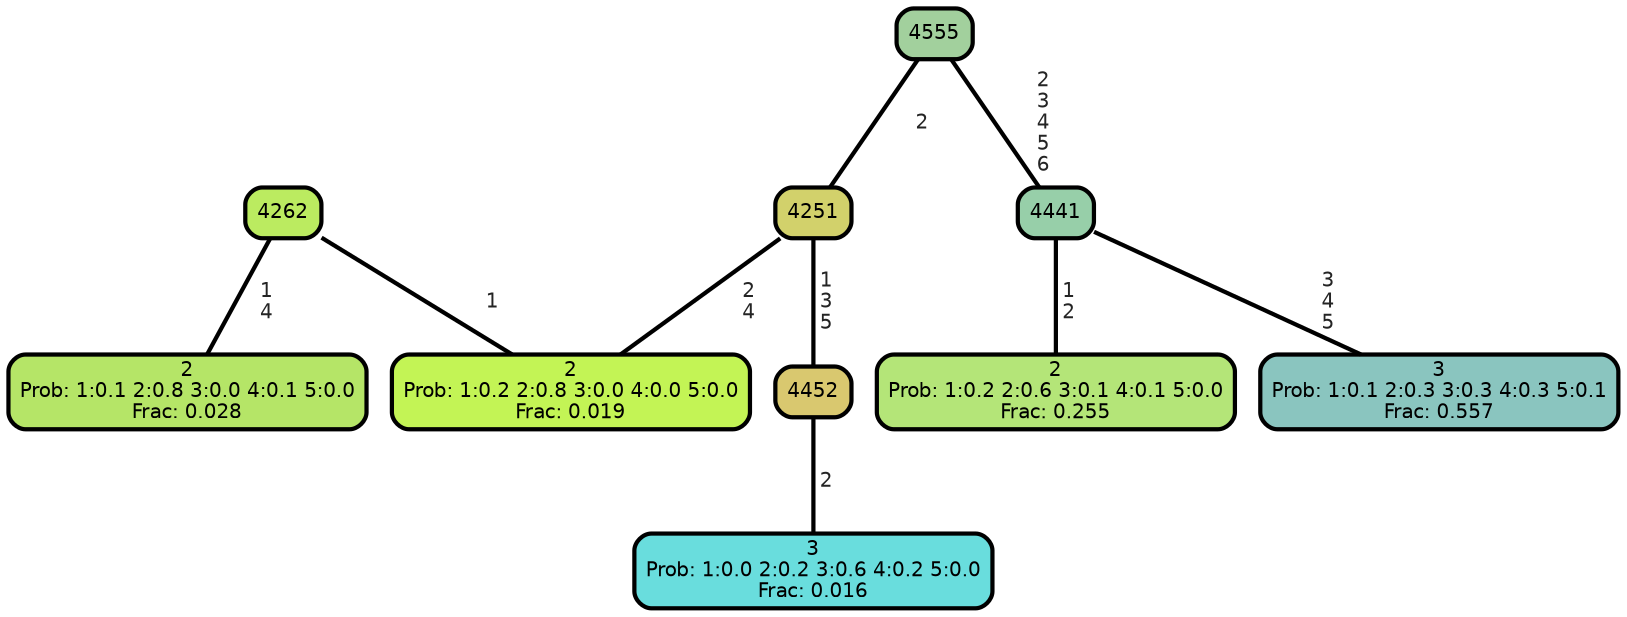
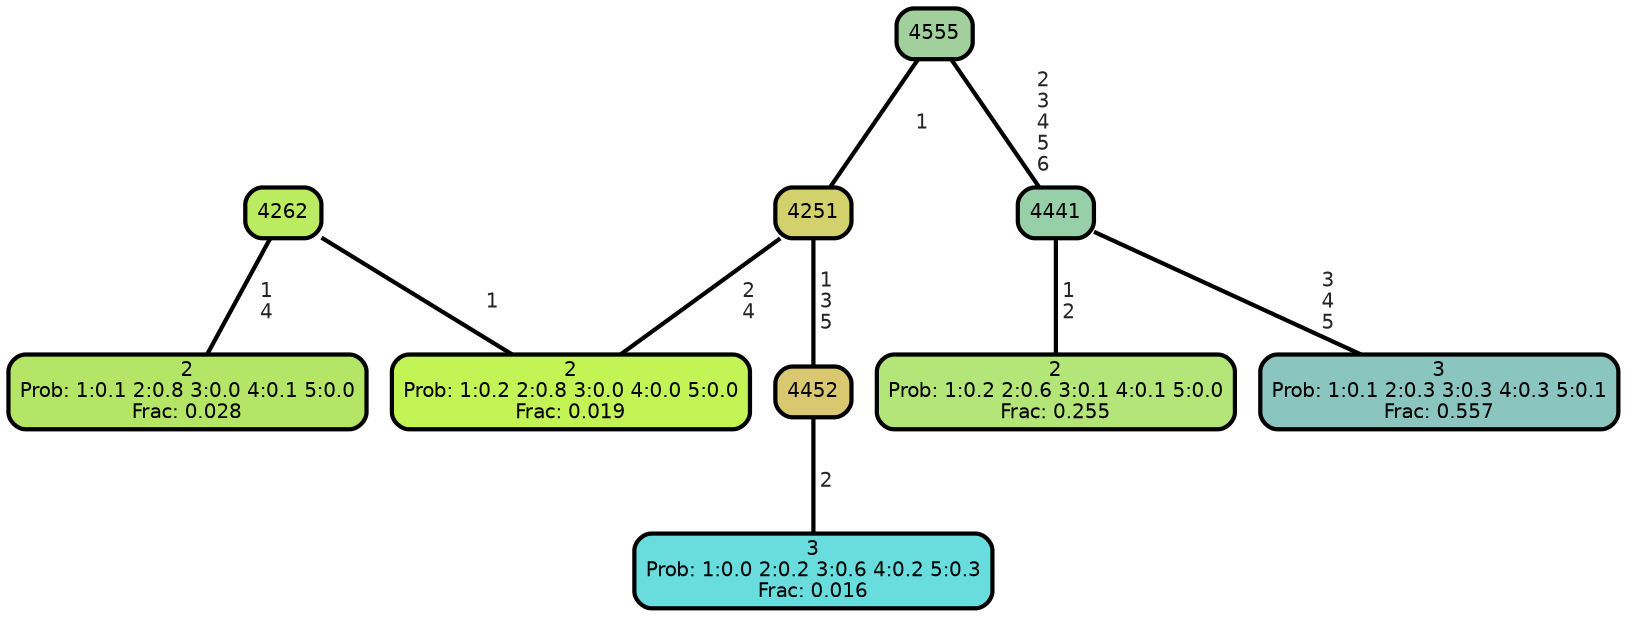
  graph {
    ranksep="0 equally"
    splines=straight
    node [color=black fontcolor=black fontname=helvetica penwidth=3 shape=box style="filled, rounded"]
    edge [color=black fontcolor=grey14 fontname=helvetica fontweight=bold penwidth=3 style=bold]
    n1 [fillcolor="#c3f455" label="2\nProb: 1:0.2 2:0.8 3:0.0 4:0.0 5:0.0\nFrac: 0.019"]
    n2 [fillcolor="#bbeb60" label=4262]
    n3 [fillcolor="#b5e567" label="2\nProb: 1:0.1 2:0.8 3:0.0 4:0.1 5:0.0\nFrac: 0.028"]
    n4 [fillcolor="#d2d16b" label=4251]
    n5 [fillcolor="#d9c86f" label=4452]
-   n6 [fillcolor="#69dddd" label="3\nProb: 1:0.0 2:0.2 3:0.6 4:0.2 5:0.0\nFrac: 0.016"]
+   n6 [fillcolor="#69dddd" label="3\nProb: 1:0.0 2:0.2 3:0.6 4:0.2 5:0.3\nFrac: 0.016"]
    n7 [fillcolor="#a2d09d" label=4555]
    n8 [fillcolor="#97cfa9" label=4441]
    n9 [fillcolor="#b4e578" label="2\nProb: 1:0.2 2:0.6 3:0.1 4:0.1 5:0.0\nFrac: 0.255"]
    n10 [fillcolor="#8ac5bf" label="3\nProb: 1:0.1 2:0.3 3:0.3 4:0.3 5:0.1\nFrac: 0.557"]
    subgraph sub_1 {
      rank=same
    }
    n2 -- n1 [label=" 1"]
    n2 -- n3 [label=" 1\n 4"]
    n4 -- n1 [label=" 2\n 4"]
    n4 -- n5 [label=" 1\n 3\n 5" style=solid]
    n5 -- n6 [label=" 2" style=solid]
-   n7 -- n4 [label=" 2" style=solid]
+   n7 -- n4 [label=" 1" style=solid]
    n7 -- n8 [label=" 2\n 3\n 4\n 5\n 6"]
    n8 -- n9 [label=" 1\n 2" style=solid]
    n8 -- n10 [label=" 3\n 4\n 5"]
  }
